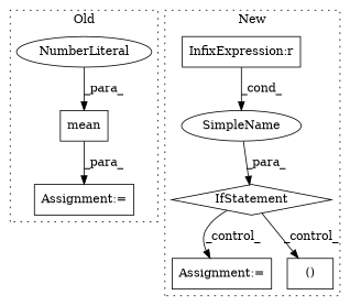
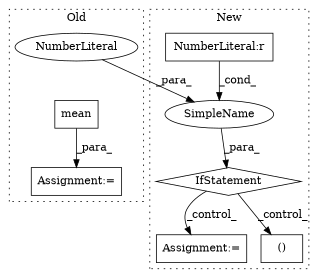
  digraph {
    node [a=7 l=2 shape=box]
    n1 [a=32 l="5,1" label=mean s="1641,1647"]
    n2 [label="Assignment:=" s=1634]
    n3 [a=34 l=1 label=NumberLiteral s=1646 shape=ellipse]
    n4 [a=25 l="4,2" label=IfStatement s="1485,1501" shape=diamond]
    n5 [label="Assignment:=" s=1959]
    n6 [a=42 label=SimpleName shape=ellipse l=""]
-   n7 [a=27 l=4 label="InfixExpression:r" s=1493]
+   n7 [a=27 l=4 label="NumberLiteral:r" s=1493]
    n8 [a=106 l=32 label="()" s=1525]
    subgraph cluster_1 {
      label=Old
      style=dotted
      n1
      n2
      n3
    }
    subgraph cluster_2 {
      label=New
      style=dotted
      n4
      n5
      n6
      n7
      n8
    }
    n1 -> n2 [label=_para_]
-   n3 -> n1 [label=_para_]
+   n3 -> n6 [label=_para_]
    n4 -> n5 [label=_control_]
    n4 -> n8 [label=_control_]
    n6 -> n4 [label=_para_]
    n7 -> n6 [label=_cond_]
  }
